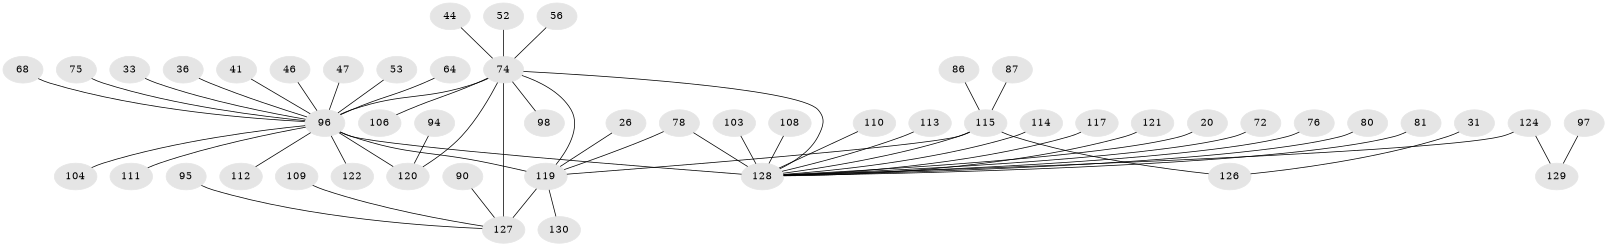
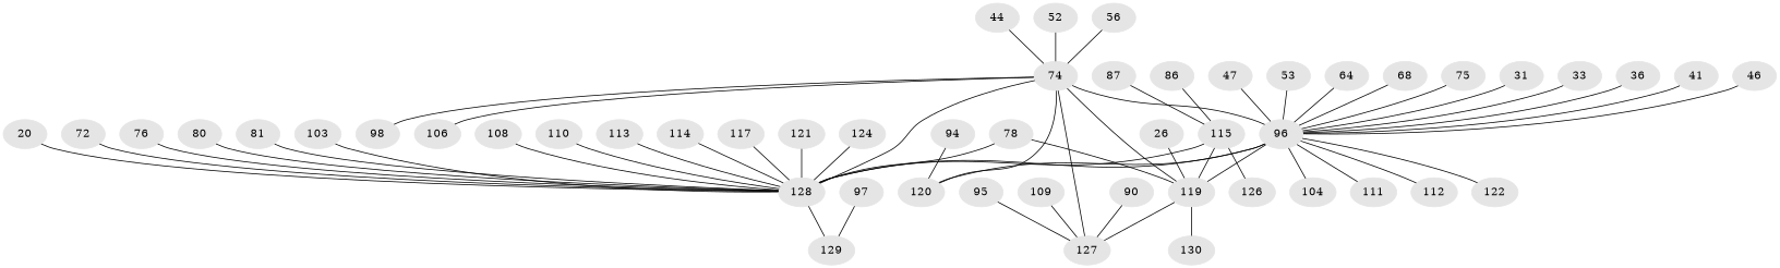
  graph {
    node [color=gray90 style=filled]
    128 [super="+24+58+125+88"]
    129
    20
    119 [super="+73+66+118+61"]
    127 [super="+93+102"]
    130
    26
    96 [super="+10+4+3"]
    120 [super="+62+116+34"]
    104
    111
    112 [super="+82"]
    122
    31
    33
    36
    41
    74 [super="+35+43"]
    98 [super="+85+40"]
    106
    44
    46
    47 [super="+22"]
    52
    53
    56
    64 [super="+42"]
    68
    72 [super="+48"]
    75
    76
    78 [super="+12"]
    80
    81
    86 [super="+69"]
    115 [super="+105"]
    126
    87 [super="+71"]
    90
    94 [super="+49"]
    95
    97
    103
    108 [super="+57+101"]
    109
    110
    113
    114
    117
    121
    124 [super="+107"]
-   124 -- 129
+   128 -- 129
    20 -- 128
    119 -- 127
    119 -- 130
    26 -- 119
    96 -- 128 [weight=14]
    96 -- 119 [weight=8]
    96 -- 120 [weight=2]
    96 -- 104
    96 -- 111
    96 -- 112
    96 -- 122
-   31 -- 126
+   31 -- 96
    33 -- 96
    36 -- 96
    41 -- 96
    74 -- 128
    74 -- 119 [weight=2]
    74 -- 127 [weight=4]
    74 -- 96 [weight=2]
    74 -- 120 [weight=4]
    74 -- 98 [weight=2]
    74 -- 106
    44 -- 74
    46 -- 96 [weight=2]
    47 -- 96
    52 -- 74
    53 -- 96
    56 -- 74
    64 -- 96
    68 -- 96
    72 -- 128
    75 -- 96
    76 -- 128
    78 -- 128
    78 -- 119
    80 -- 128
    81 -- 128
    86 -- 115 [weight=2]
    115 -- 128 [weight=3]
    115 -- 119
    115 -- 126
    87 -- 115 [weight=2]
    90 -- 127
    94 -- 120
    95 -- 127
    97 -- 129
    103 -- 128
    108 -- 128
    109 -- 127
    110 -- 128
    113 -- 128
    114 -- 128
    117 -- 128
    121 -- 128
    124 -- 128
  }
